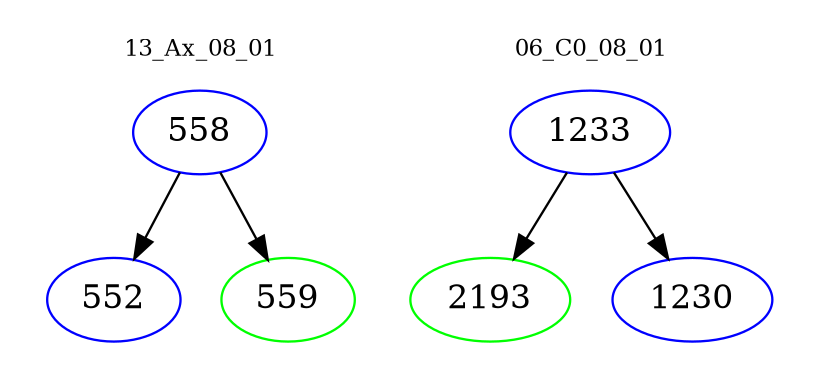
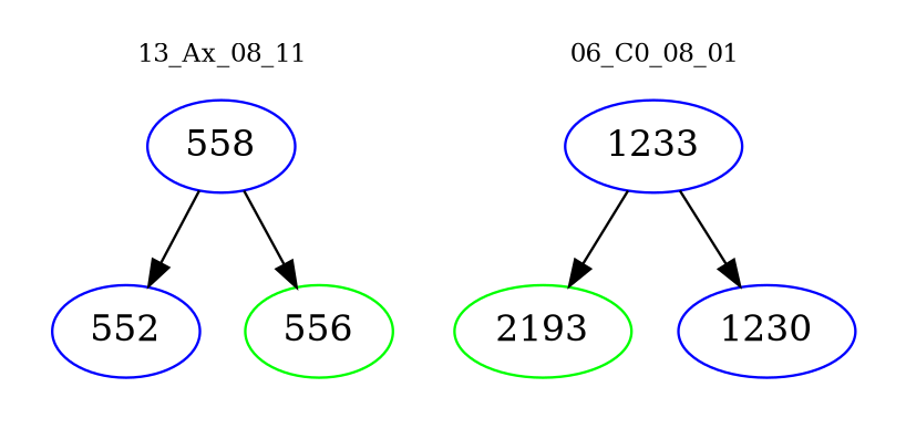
  digraph {
    node [color=blue]
    edge [color=black]
    n1 [label=558]
    n2 [label=552]
-   n3 [color=green label=559]
+   n3 [color=green label=556]
    n4 [label=1233]
    n5 [color=green label=2193]
    n6 [label=1230]
    subgraph cluster_1 {
      color=white
      fontsize=10
-     label="13_Ax_08_01"
+     label="13_Ax_08_11"
      n1
      n2
      n3
    }
    subgraph cluster_2 {
      color=white
      fontsize=10
      label="06_C0_08_01"
      n4
      n5
      n6
    }
    n1 -> n2
    n1 -> n3
    n4 -> n5
    n4 -> n6
  }
